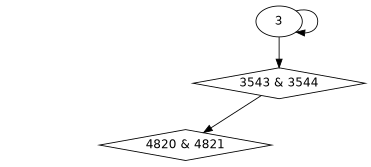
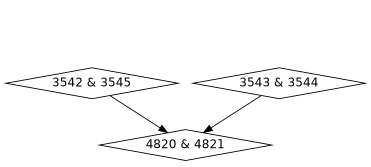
  digraph {
    fontname="DejaVu Sans"
    node [fontname="DejaVu Sans" shape=diamond]
    edge [fontname="DejaVu Sans"]
+   n1 [label="3542 & 3545"]
    n2 [label="4820 & 4821"]
    n3 [label="3543 & 3544"]
-   3 [shape=""]
+   n1 -> n2
    n3 -> n2
-   3 -> n3
-   3 -> 3
  }
